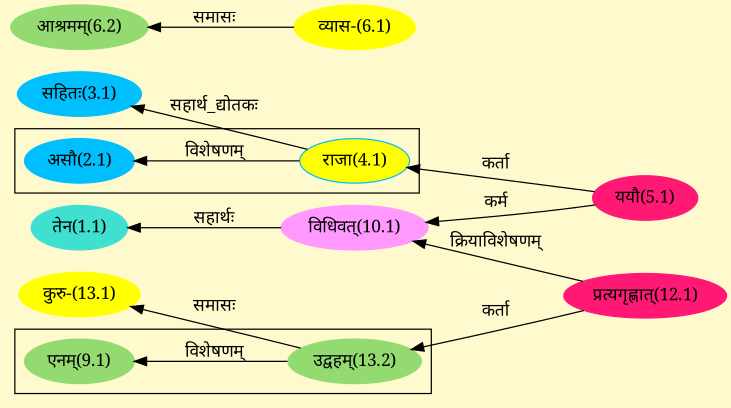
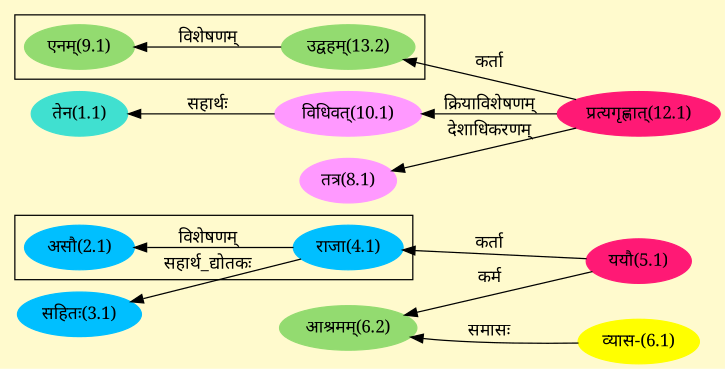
  digraph {
    bgcolor=lemonchiffon1
    compound=true
    fontname="Noto Serif"
    rankdir=LR
    node [color="#00BFFF" fontname="Noto Serif" style=filled]
    edge [dir=back fontname="Noto Serif"]
    n1 [label="असौ(2.1)"]
-   n2 [label="राजा(4.1)" fillcolor="#FFFF00"]
+   n2 [label="राजा(4.1)"]
    n3 [color="#93DB70" label="एनम्(9.1)"]
    n4 [color="#93DB70" label="उद्वहम्(13.2)"]
    n5 [color="#FF1975" label="ययौ(5.1)"]
    n6 [color="#FF1975" label="प्रत्यगृह्णात्(12.1)"]
    n7 [color="#40E0D0" label="तेन(1.1)"]
    n8 [color="#FF99FF" label="विधिवत्(10.1)"]
    n9 [label="सहितः(3.1)"]
    n10 [color="#FFFF00" label="व्यास-(6.1)"]
    n11 [color="#93DB70" label="आश्रमम्(6.2)"]
-   n13 [color="#FFFF00" label="कुरु-(13.1)"]
+   n12 [color="#FF99FF" label="तत्र(8.1)"]
    subgraph cluster_1 {
      n1
      n2
    }
    subgraph cluster_2 {
      n3
      n4
    }
    n1 -> n2 [label="विशेषणम्"]
    n2 -> n5 [label="कर्ता"]
    n3 -> n4 [label="विशेषणम्"]
    n4 -> n6 [label="कर्ता"]
    n7 -> n8 [label="सहार्थः"]
    n8 -> n6 [label="क्रियाविशेषणम्"]
    n9 -> n2 [label="सहार्थ_द्योतकः"]
-   n8 -> n5 [label="कर्म"]
+   n11 -> n5 [label="कर्म"]
    n11 -> n10 [label="समासः"]
-   n13 -> n4 [label="समासः"]
+   n12 -> n6 [label="देशाधिकरणम्"]
  }
